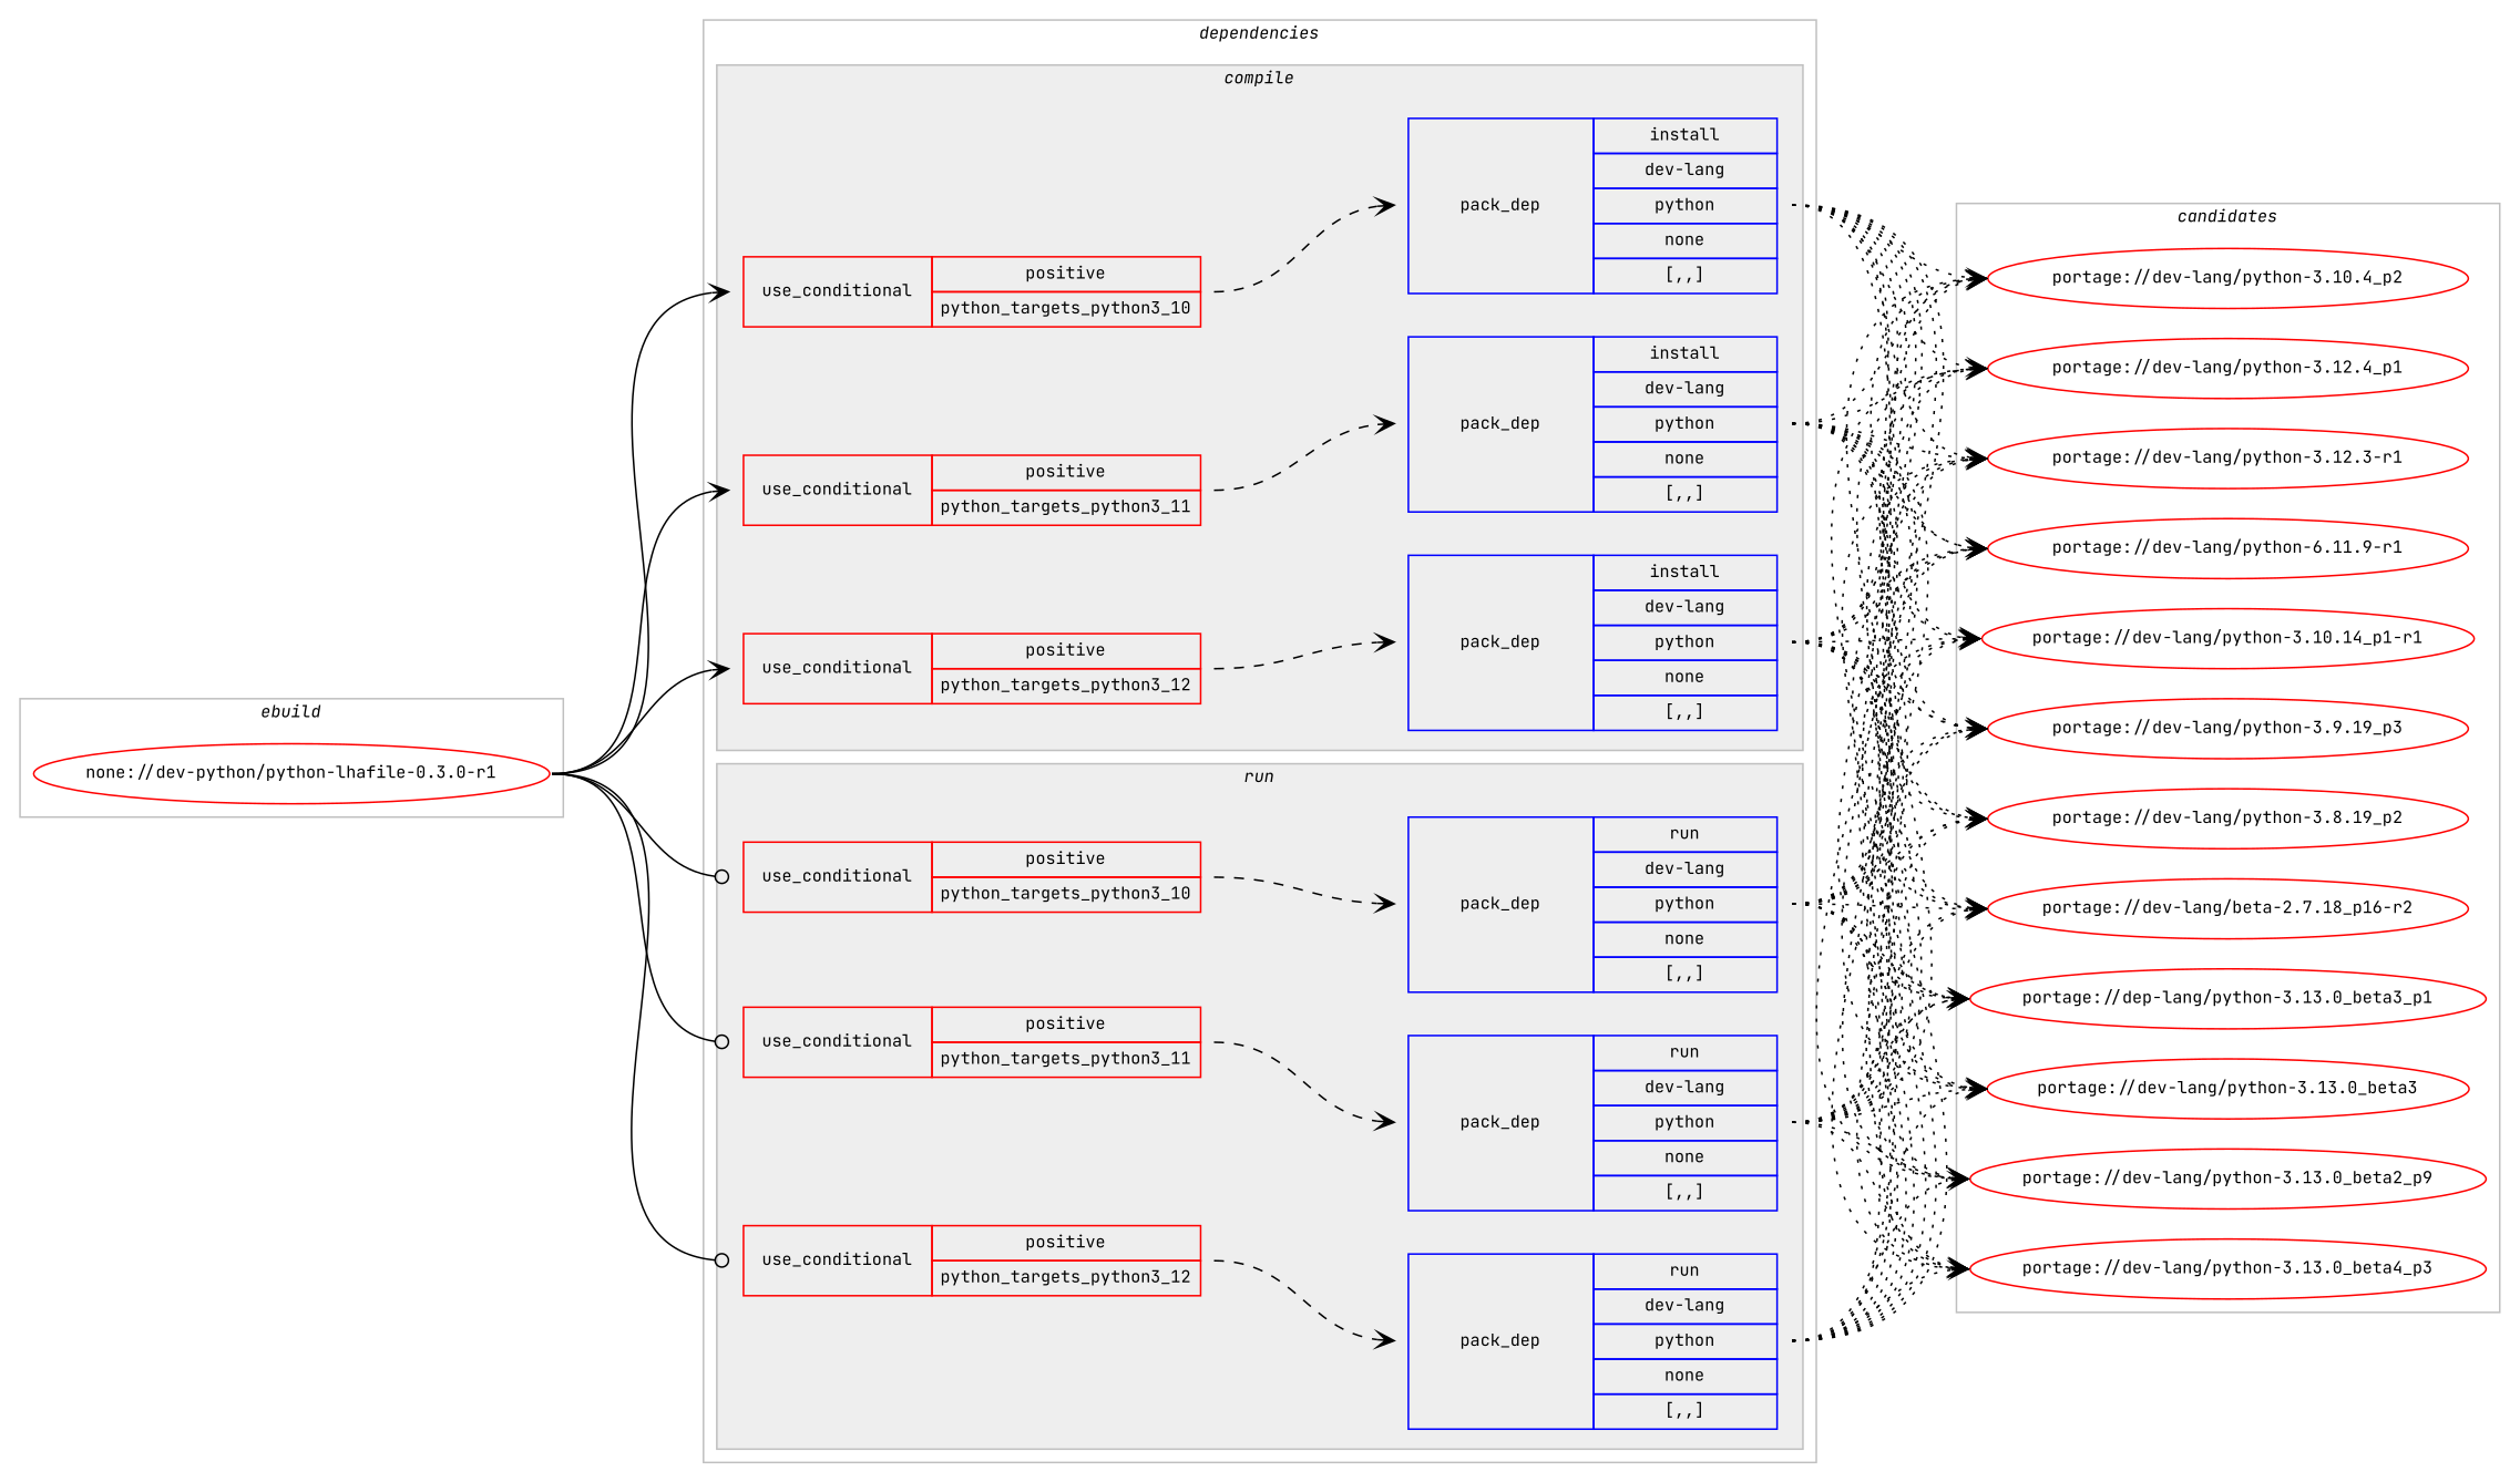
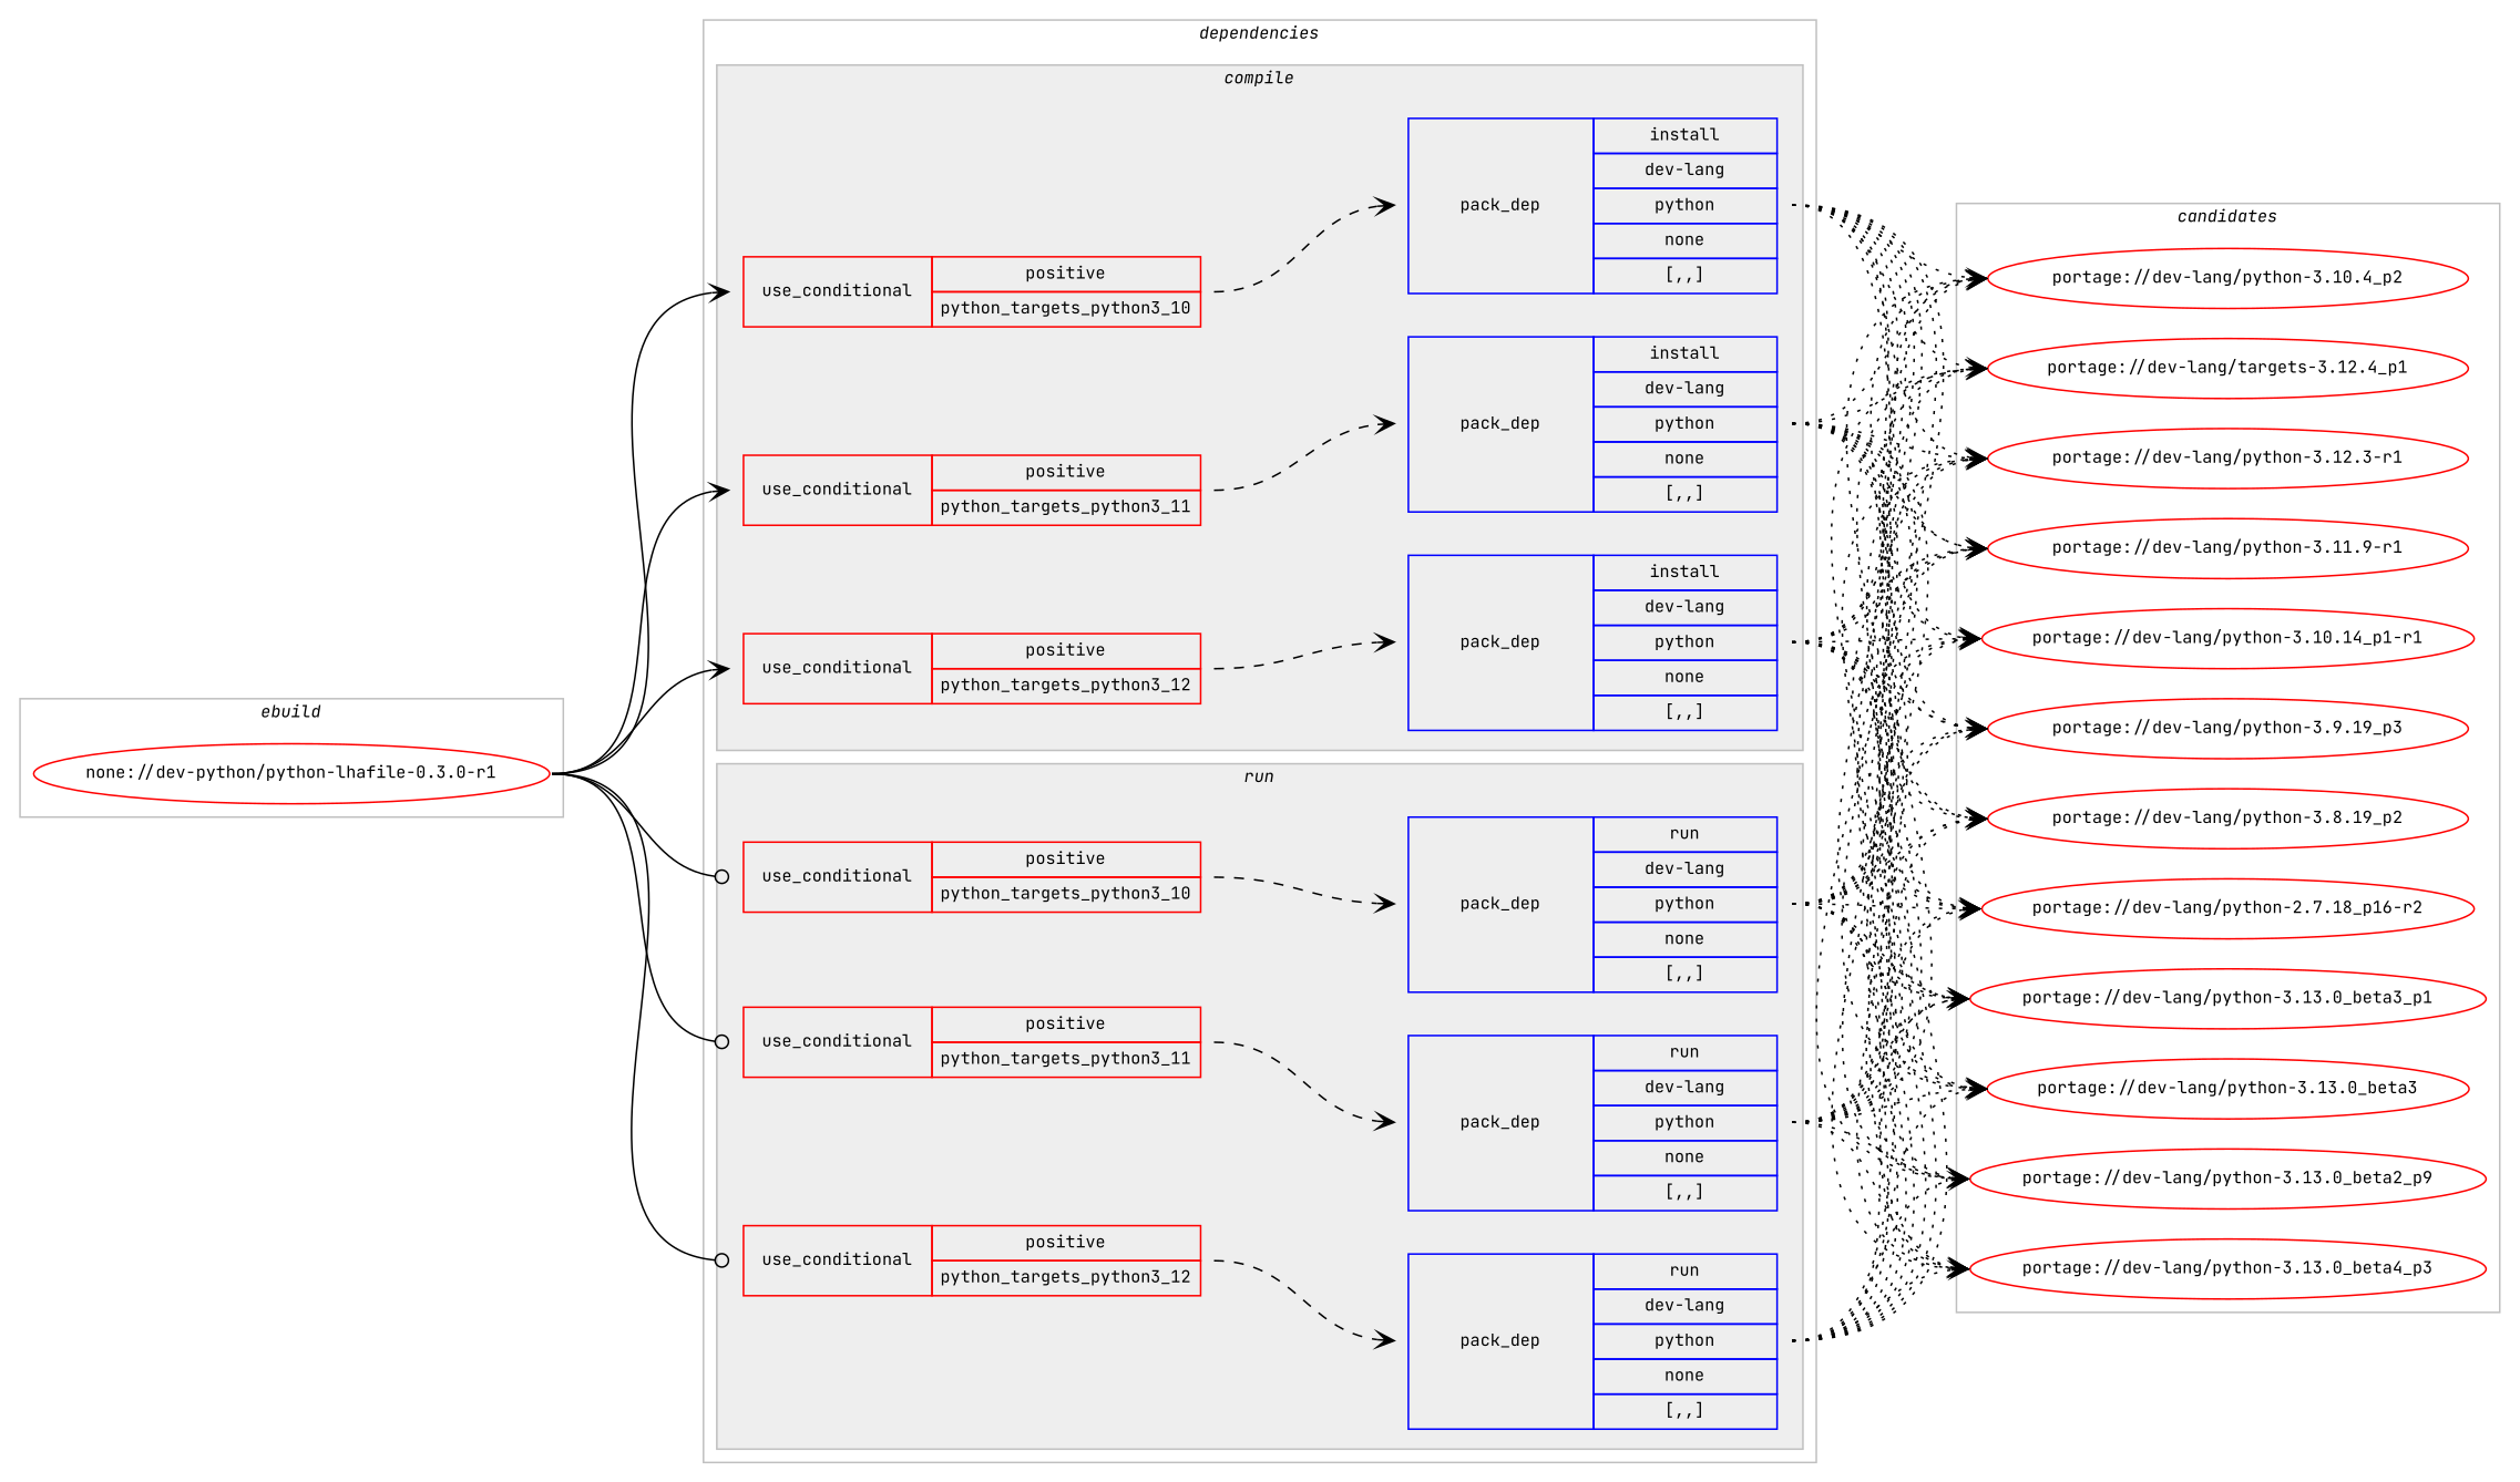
  digraph {
    compound=true
    concentrate=true
    fontname="JetBrains Mono"
    fontsize=10
    newrank=true
    rankdir=LR
    ranksep=1.5
    node [color=red fontname="JetBrains Mono" fontsize=10]
    edge [arrowhead=vee fontname="JetBrains Mono" headport=w style=dotted tailport=e weight=100]
    n1 [label="none://dev-python/python-lhafile-0.3.0-r1" width=4]
    n2 [color=blue label=<<TABLE BORDER="0" CELLBORDER="1" CELLSPACING="0" CELLPADDING="4" WIDTH="220"><TR><TD ROWSPAN="6" CELLPADDING="30">pack_dep</TD></TR><TR><TD WIDTH="110">install</TD></TR><TR><TD>dev-lang</TD></TR><TR><TD>python</TD></TR><TR><TD>none</TD></TR><TR><TD>[,,]</TD></TR></TABLE>> shape=none]
    n3 [label=<<TABLE BORDER="0" CELLBORDER="1" CELLSPACING="0" CELLPADDING="4"><TR><TD ROWSPAN="3" CELLPADDING="10">use_conditional</TD></TR><TR><TD>positive</TD></TR><TR><TD>python_targets_python3_10</TD></TR></TABLE>> shape=none]
    n4 [color=blue label=<<TABLE BORDER="0" CELLBORDER="1" CELLSPACING="0" CELLPADDING="4" WIDTH="220"><TR><TD ROWSPAN="6" CELLPADDING="30">pack_dep</TD></TR><TR><TD WIDTH="110">install</TD></TR><TR><TD>dev-lang</TD></TR><TR><TD>python</TD></TR><TR><TD>none</TD></TR><TR><TD>[,,]</TD></TR></TABLE>> shape=none]
    n5 [label=<<TABLE BORDER="0" CELLBORDER="1" CELLSPACING="0" CELLPADDING="4"><TR><TD ROWSPAN="3" CELLPADDING="10">use_conditional</TD></TR><TR><TD>positive</TD></TR><TR><TD>python_targets_python3_11</TD></TR></TABLE>> shape=none]
    n6 [color=blue label=<<TABLE BORDER="0" CELLBORDER="1" CELLSPACING="0" CELLPADDING="4" WIDTH="220"><TR><TD ROWSPAN="6" CELLPADDING="30">pack_dep</TD></TR><TR><TD WIDTH="110">install</TD></TR><TR><TD>dev-lang</TD></TR><TR><TD>python</TD></TR><TR><TD>none</TD></TR><TR><TD>[,,]</TD></TR></TABLE>> shape=none]
    n7 [label=<<TABLE BORDER="0" CELLBORDER="1" CELLSPACING="0" CELLPADDING="4"><TR><TD ROWSPAN="3" CELLPADDING="10">use_conditional</TD></TR><TR><TD>positive</TD></TR><TR><TD>python_targets_python3_12</TD></TR></TABLE>> shape=none]
    n8 [color=blue label=<<TABLE BORDER="0" CELLBORDER="1" CELLSPACING="0" CELLPADDING="4" WIDTH="220"><TR><TD ROWSPAN="6" CELLPADDING="30">pack_dep</TD></TR><TR><TD WIDTH="110">run</TD></TR><TR><TD>dev-lang</TD></TR><TR><TD>python</TD></TR><TR><TD>none</TD></TR><TR><TD>[,,]</TD></TR></TABLE>> shape=none]
    n9 [label=<<TABLE BORDER="0" CELLBORDER="1" CELLSPACING="0" CELLPADDING="4"><TR><TD ROWSPAN="3" CELLPADDING="10">use_conditional</TD></TR><TR><TD>positive</TD></TR><TR><TD>python_targets_python3_10</TD></TR></TABLE>> shape=none]
    n10 [color=blue label=<<TABLE BORDER="0" CELLBORDER="1" CELLSPACING="0" CELLPADDING="4" WIDTH="220"><TR><TD ROWSPAN="6" CELLPADDING="30">pack_dep</TD></TR><TR><TD WIDTH="110">run</TD></TR><TR><TD>dev-lang</TD></TR><TR><TD>python</TD></TR><TR><TD>none</TD></TR><TR><TD>[,,]</TD></TR></TABLE>> shape=none]
    n11 [label=<<TABLE BORDER="0" CELLBORDER="1" CELLSPACING="0" CELLPADDING="4"><TR><TD ROWSPAN="3" CELLPADDING="10">use_conditional</TD></TR><TR><TD>positive</TD></TR><TR><TD>python_targets_python3_11</TD></TR></TABLE>> shape=none]
    n12 [color=blue label=<<TABLE BORDER="0" CELLBORDER="1" CELLSPACING="0" CELLPADDING="4" WIDTH="220"><TR><TD ROWSPAN="6" CELLPADDING="30">pack_dep</TD></TR><TR><TD WIDTH="110">run</TD></TR><TR><TD>dev-lang</TD></TR><TR><TD>python</TD></TR><TR><TD>none</TD></TR><TR><TD>[,,]</TD></TR></TABLE>> shape=none]
    n13 [label=<<TABLE BORDER="0" CELLBORDER="1" CELLSPACING="0" CELLPADDING="4"><TR><TD ROWSPAN="3" CELLPADDING="10">use_conditional</TD></TR><TR><TD>positive</TD></TR><TR><TD>python_targets_python3_12</TD></TR></TABLE>> shape=none]
-   n14 [label="portage://dep-lang/python-3.13.0_beta3_p1" width=4]
+   n14 [label="portage://dev-lang/python-3.13.0_beta3_p1" width=4]
    n15 [label="portage://dev-lang/python-3.13.0_beta3" width=4]
    n16 [label="portage://dev-lang/python-3.13.0_beta2_p9" width=4]
    n17 [label="portage://dev-lang/python-3.13.0_beta4_p3" width=4]
    n18 [label="portage://dev-lang/python-3.10.4_p2" width=4]
-   n19 [label="portage://dev-lang/python-3.12.4_p1" width=4]
+   n19 [label="portage://dev-lang/targets-3.12.4_p1" width=4]
    n20 [label="portage://dev-lang/python-3.12.3-r1" width=4]
-   n21 [label="portage://dev-lang/python-6.11.9-r1" width=4]
+   n21 [label="portage://dev-lang/python-3.11.9-r1" width=4]
    n22 [label="portage://dev-lang/python-3.10.14_p1-r1" width=4]
    n23 [label="portage://dev-lang/python-3.9.19_p3" width=4]
    n24 [label="portage://dev-lang/python-3.8.19_p2" width=4]
-   n25 [label="portage://dev-lang/beta-2.7.18_p16-r2" width=4]
+   n25 [label="portage://dev-lang/python-2.7.18_p16-r2" width=4]
    subgraph cluster_1 {
      color=gray
      label=<<i>ebuild</i>>
      rank=same
      n1
    }
    subgraph cluster_2 {
      color=gray
      label=<<i>dependencies</i>>
      subgraph cluster_3 {
        color=gray
        fillcolor="#eeeeee"
        label=<<i>compile</i>>
        style=filled
        subgraph sub_4 {
          color=gray
          fillcolor="#eeeeee"
          label=<<i>compile</i>>
          style=filled
          n3
          subgraph sub_5 {
            color=gray
            fillcolor="#eeeeee"
            label=<<i>compile</i>>
            style=filled
            n2
          }
        }
        subgraph sub_6 {
          color=gray
          fillcolor="#eeeeee"
          label=<<i>compile</i>>
          style=filled
          n5
          subgraph sub_7 {
            color=gray
            fillcolor="#eeeeee"
            label=<<i>compile</i>>
            style=filled
            n4
          }
        }
        subgraph sub_8 {
          color=gray
          fillcolor="#eeeeee"
          label=<<i>compile</i>>
          style=filled
          n7
          subgraph sub_9 {
            color=gray
            fillcolor="#eeeeee"
            label=<<i>compile</i>>
            style=filled
            n6
          }
        }
      }
      subgraph cluster_10 {
        color=gray
        fillcolor="#eeeeee"
        label=<<i>compile and run</i>>
        style=filled
      }
      subgraph cluster_11 {
        color=gray
        fillcolor="#eeeeee"
        label=<<i>run</i>>
        style=filled
        subgraph sub_12 {
          color=gray
          fillcolor="#eeeeee"
          label=<<i>run</i>>
          style=filled
          n9
          subgraph sub_13 {
            color=gray
            fillcolor="#eeeeee"
            label=<<i>run</i>>
            style=filled
            n8
          }
        }
        subgraph sub_14 {
          color=gray
          fillcolor="#eeeeee"
          label=<<i>run</i>>
          style=filled
          n11
          subgraph sub_15 {
            color=gray
            fillcolor="#eeeeee"
            label=<<i>run</i>>
            style=filled
            n10
          }
        }
        subgraph sub_16 {
          color=gray
          fillcolor="#eeeeee"
          label=<<i>run</i>>
          style=filled
          n13
          subgraph sub_17 {
            color=gray
            fillcolor="#eeeeee"
            label=<<i>run</i>>
            style=filled
            n12
          }
        }
      }
    }
    subgraph cluster_18 {
      color=gray
      label=<<i>candidates</i>>
      rank=same
      subgraph sub_19 {
        color=black
        label=<<i>candidates</i>>
        nodesep=1
        rank=same
        n14
        n15
        n16
        n17
        n18
        n19
        n20
        n21
        n22
        n23
        n24
        n25
      }
      subgraph sub_20 {
        color=black
        label=<<i>candidates</i>>
        nodesep=1
        rank=same
        n14
        n15
        n16
        n17
        n18
        n19
        n20
        n21
        n22
        n23
        n24
        n25
      }
      subgraph sub_21 {
        color=black
        label=<<i>candidates</i>>
        nodesep=1
        rank=same
        n14
        n15
        n16
        n17
        n18
        n19
        n20
        n21
        n22
        n23
        n24
        n25
      }
      subgraph sub_22 {
        color=black
        label=<<i>candidates</i>>
        nodesep=1
        rank=same
        n14
        n15
        n16
        n17
        n18
        n19
        n20
        n21
        n22
        n23
        n24
        n25
      }
      subgraph sub_23 {
        color=black
        label=<<i>candidates</i>>
        nodesep=1
        rank=same
        n14
        n15
        n16
        n17
        n18
        n19
        n20
        n21
        n22
        n23
        n24
        n25
      }
      subgraph sub_24 {
        color=black
        label=<<i>candidates</i>>
        nodesep=1
        rank=same
        n14
        n15
        n16
        n17
        n18
        n19
        n20
        n21
        n22
        n23
        n24
        n25
      }
    }
    n1 -> n3 [style=solid weight=20]
    n1 -> n5 [style=solid weight=20]
    n1 -> n7 [style=solid weight=20]
    n1 -> n9 [arrowhead=odot style=solid weight=20]
    n1 -> n11 [arrowhead=odot style=solid weight=20]
    n1 -> n13 [arrowhead=odot style=solid weight=20]
    n2 -> n14
    n2 -> n15
    n2 -> n16
    n2 -> n17
    n2 -> n18
    n2 -> n19
    n2 -> n20
    n2 -> n21
    n2 -> n22
    n2 -> n23
    n2 -> n24
    n2 -> n25
    n3 -> n2 [style=dashed weight=20]
    n4 -> n14
    n4 -> n15
    n4 -> n16
    n4 -> n17
    n4 -> n18
    n4 -> n19
    n4 -> n20
    n4 -> n21
    n4 -> n22
    n4 -> n23
    n4 -> n24
    n4 -> n25
    n5 -> n4 [style=dashed weight=20]
    n6 -> n14
    n6 -> n15
    n6 -> n16
    n6 -> n17
    n6 -> n18
    n6 -> n19
    n6 -> n20
    n6 -> n21
    n6 -> n22
    n6 -> n23
    n6 -> n24
    n6 -> n25
    n7 -> n6 [style=dashed weight=20]
    n8 -> n14
    n8 -> n15
    n8 -> n16
    n8 -> n17
    n8 -> n18
    n8 -> n19
    n8 -> n20
    n8 -> n21
    n8 -> n22
    n8 -> n23
    n8 -> n24
    n8 -> n25
    n9 -> n8 [style=dashed weight=20]
    n10 -> n14
    n10 -> n15
    n10 -> n16
    n10 -> n17
    n10 -> n18
    n10 -> n19
    n10 -> n20
    n10 -> n21
    n10 -> n22
    n10 -> n23
    n10 -> n24
    n10 -> n25
    n11 -> n10 [style=dashed weight=20]
    n12 -> n14
    n12 -> n15
    n12 -> n16
    n12 -> n17
    n12 -> n18
    n12 -> n19
    n12 -> n20
    n12 -> n21
    n12 -> n22
    n12 -> n23
    n12 -> n24
    n12 -> n25
    n13 -> n12 [style=dashed weight=20]
  }
